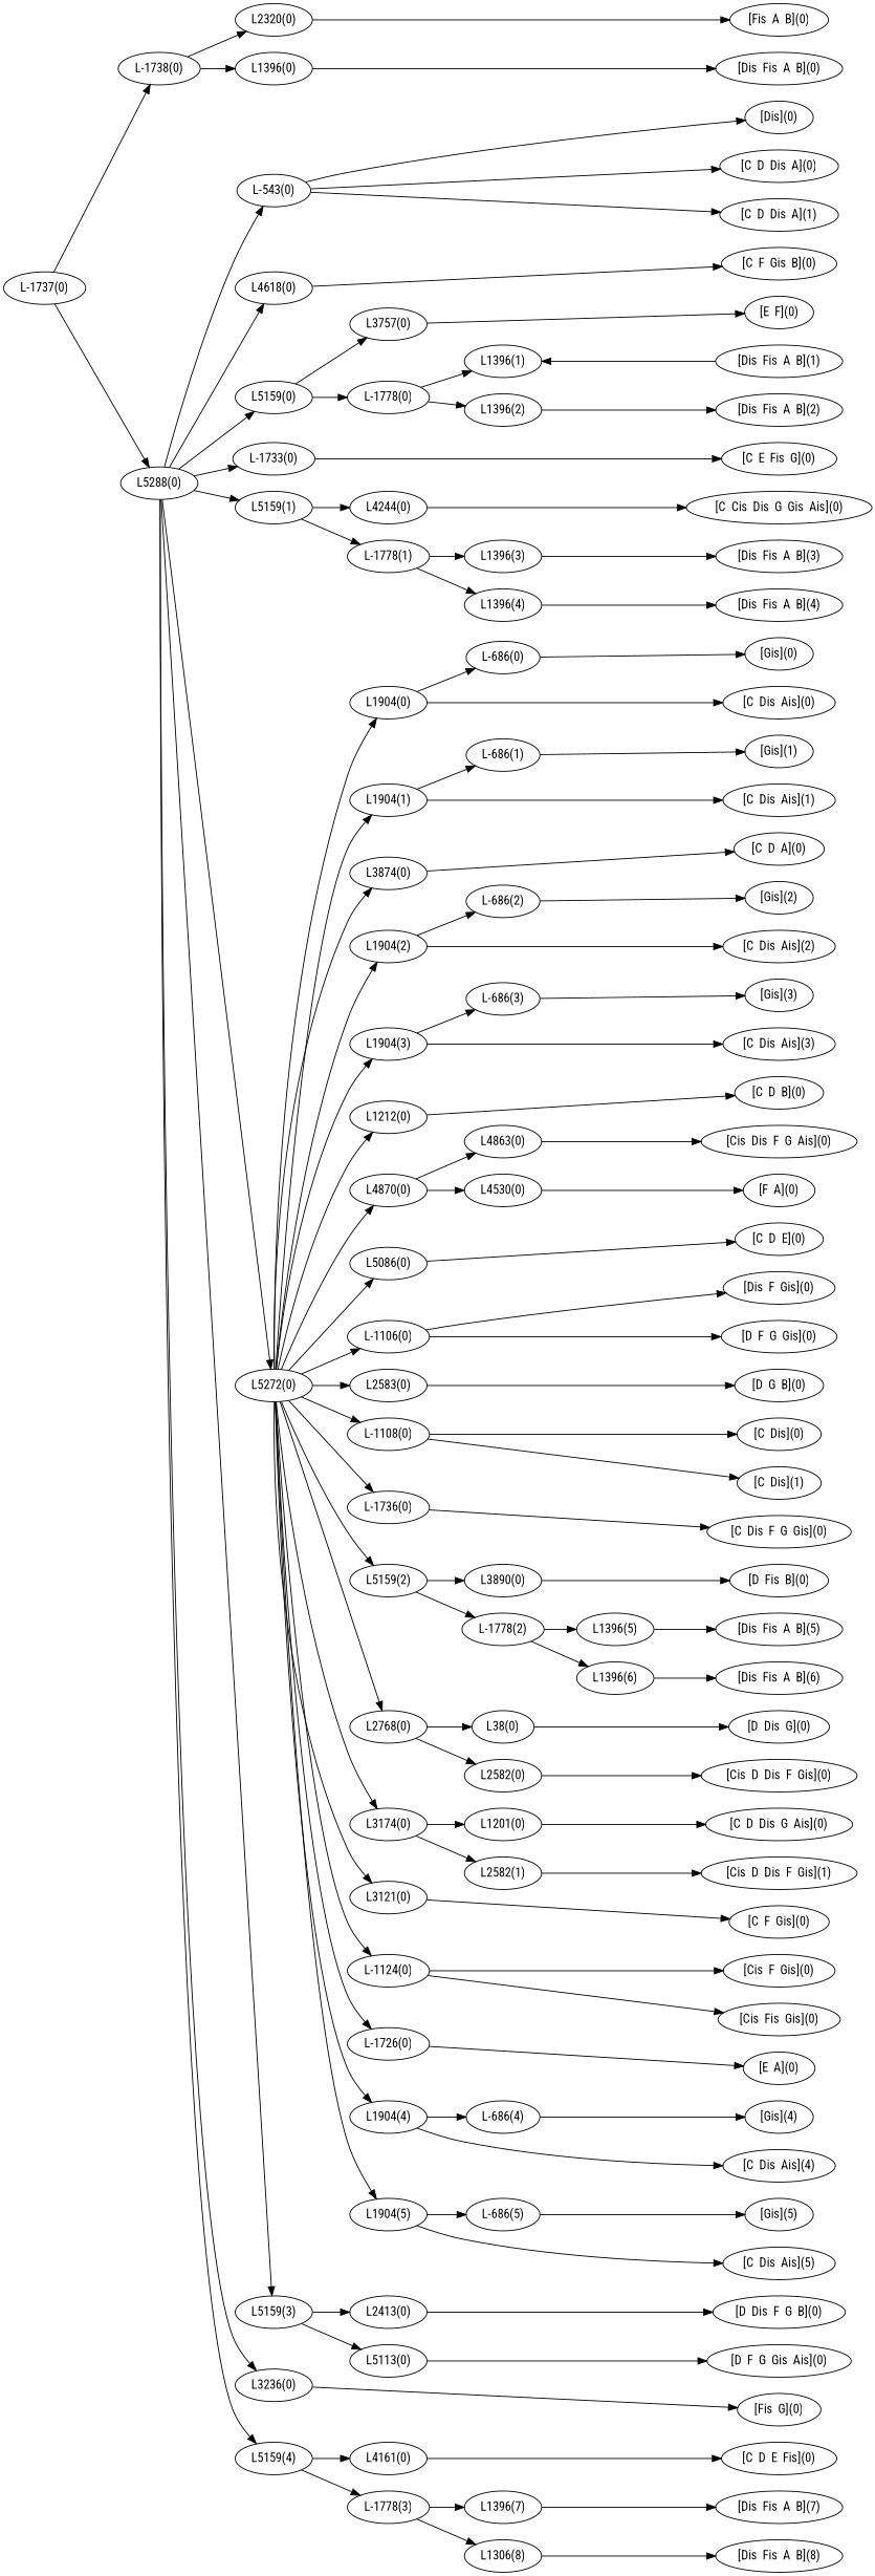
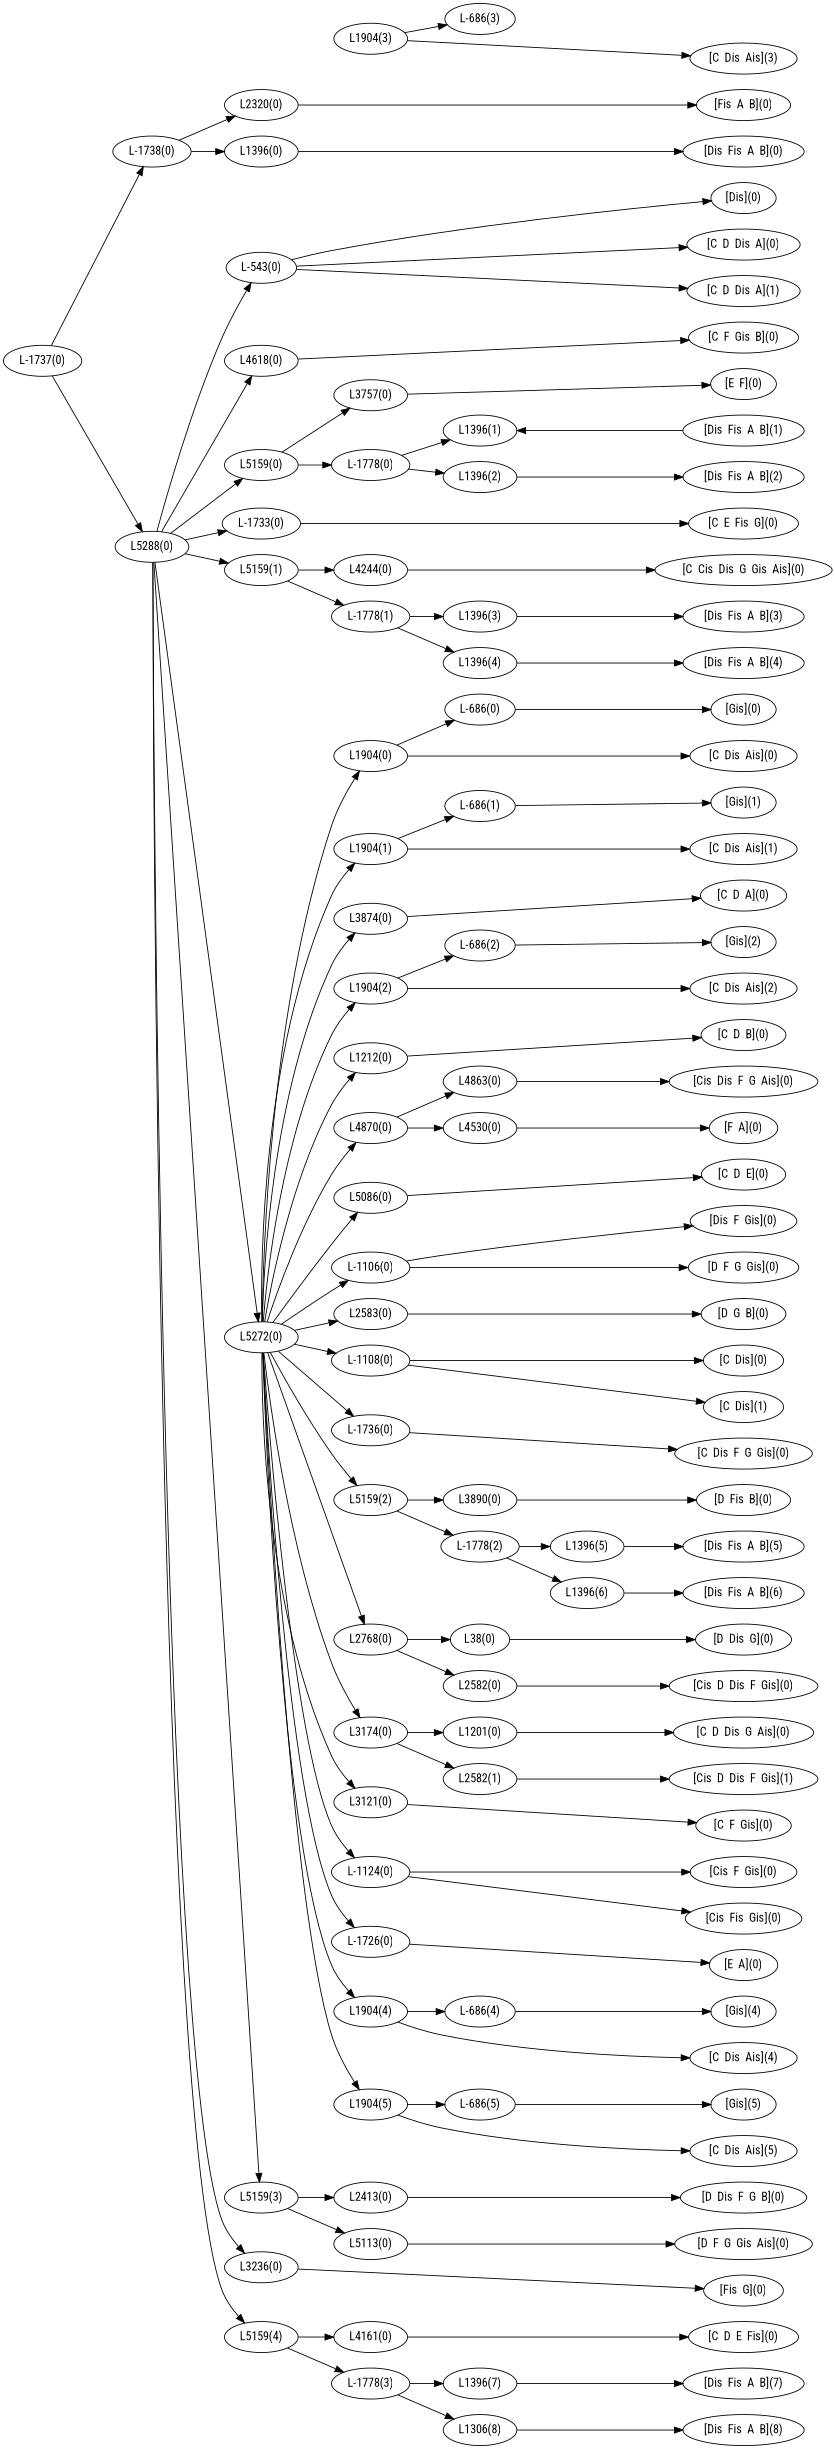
  digraph {
    fontname="Roboto Condensed"
    rankdir=LR
    node [fontname="Roboto Condensed"]
    edge [fontname="Roboto Condensed"]
    "L-1737(0)"
    "L-1738(0)"
    "L5288(0)"
    "L2320(0)"
    "L1396(0)"
    "L-543(0)"
    "L4618(0)"
    "L5159(0)"
    "L-1733(0)"
    "L5159(1)"
    "L5272(0)"
    "L5159(3)"
    "L3236(0)"
    "L5159(4)"
    "L3757(0)"
    "L-1778(0)"
    "L4244(0)"
    "L-1778(1)"
    "L1904(0)"
    "L1904(1)"
    "L3874(0)"
    "L1904(2)"
    "L1904(3)"
    "L1212(0)"
    "L4870(0)"
    "L5086(0)"
    "L-1106(0)"
    "L2583(0)"
    "L-1108(0)"
    "L-1736(0)"
    "L5159(2)"
    "L2768(0)"
    "L3174(0)"
    "L3121(0)"
    "L-1124(0)"
    "L-1726(0)"
    "L1904(4)"
    "L1904(5)"
    "L2413(0)"
    "L5113(0)"
    "L4161(0)"
    "L-1778(3)"
    "L1396(1)"
    "L1396(2)"
    "L1396(3)"
    "L1396(4)"
    "L-686(0)"
    "L-686(1)"
    "L-686(2)"
    "L-686(3)"
    "L4863(0)"
    "L4530(0)"
    "L3890(0)"
    "L-1778(2)"
    "L38(0)"
    "L2582(0)"
    "L1201(0)"
    "L2582(1)"
    "L-686(4)"
    "L-686(5)"
    "L1396(7)"
    n62 [label="L1306(8)"]
    "L1396(5)"
    "L1396(6)"
    "[Fis  A  B](0)"
    "[Dis  Fis  A  B](0)"
    "[Dis](0)"
    "[C  D  Dis  A](0)"
    "[C  D  Dis  A](1)"
    "[C  F  Gis  B](0)"
    "[E  F](0)"
    "[Dis  Fis  A  B](1)"
    "[Dis  Fis  A  B](2)"
    "[C  E  Fis  G](0)"
    "[C  Cis  Dis  G  Gis  Ais](0)"
    "[Dis  Fis  A  B](3)"
    "[Dis  Fis  A  B](4)"
    "[Gis](0)"
    "[C  Dis  Ais](0)"
    "[Gis](1)"
    "[C  Dis  Ais](1)"
    "[C  D  A](0)"
    "[Gis](2)"
    "[C  Dis  Ais](2)"
-   "[Gis](3)"
    "[C  Dis  Ais](3)"
    "[C  D  B](0)"
    "[Cis  Dis  F  G  Ais](0)"
    "[F  A](0)"
    "[C  D  E](0)"
    "[Dis  F  Gis](0)"
    "[D  F  G  Gis](0)"
    "[D  G  B](0)"
    "[C  Dis](0)"
    "[C  Dis](1)"
    "[C  Dis  F  G  Gis](0)"
    "[D  Fis  B](0)"
    "[Dis  Fis  A  B](5)"
    "[Dis  Fis  A  B](6)"
    "[D  Dis  G](0)"
    "[Cis  D  Dis  F  Gis](0)"
    "[C  D  Dis  G  Ais](0)"
    "[Cis  D  Dis  F  Gis](1)"
    "[C  F  Gis](0)"
    "[Cis  F  Gis](0)"
    "[Cis  Fis  Gis](0)"
    "[E  A](0)"
    "[Gis](4)"
    "[C  Dis  Ais](4)"
    "[Gis](5)"
    "[C  Dis  Ais](5)"
    "[D  Dis  F  G  B](0)"
    "[D  F  G  Gis  Ais](0)"
    "[Fis  G](0)"
    "[C  D  E  Fis](0)"
    "[Dis  Fis  A  B](7)"
    "[Dis  Fis  A  B](8)"
    subgraph sub_1 {
      rank=min
      "L-1737(0)"
    }
    subgraph sub_2 {
      rank=same
      "L-1738(0)"
      "L5288(0)"
    }
    subgraph sub_3 {
      rank=same
      "L2320(0)"
      "L1396(0)"
      "L-543(0)"
      "L4618(0)"
      "L5159(0)"
      "L-1733(0)"
      "L5159(1)"
      "L5272(0)"
      "L5159(3)"
      "L3236(0)"
      "L5159(4)"
    }
    subgraph sub_4 {
      rank=same
      "L3757(0)"
      "L-1778(0)"
      "L4244(0)"
      "L-1778(1)"
      "L1904(0)"
      "L1904(1)"
      "L3874(0)"
      "L1904(2)"
      "L1904(3)"
      "L1212(0)"
      "L4870(0)"
      "L5086(0)"
      "L-1106(0)"
      "L2583(0)"
      "L-1108(0)"
      "L-1736(0)"
      "L5159(2)"
      "L2768(0)"
      "L3174(0)"
      "L3121(0)"
      "L-1124(0)"
      "L-1726(0)"
      "L1904(4)"
      "L1904(5)"
      "L2413(0)"
      "L5113(0)"
      "L4161(0)"
      "L-1778(3)"
    }
    subgraph sub_5 {
      rank=same
      "L1396(1)"
      "L1396(2)"
      "L1396(3)"
      "L1396(4)"
      "L-686(0)"
      "L-686(1)"
      "L-686(2)"
      "L-686(3)"
      "L4863(0)"
      "L4530(0)"
      "L3890(0)"
      "L-1778(2)"
      "L38(0)"
      "L2582(0)"
      "L1201(0)"
      "L2582(1)"
      "L-686(4)"
      "L-686(5)"
      "L1396(7)"
      n62
    }
    subgraph sub_6 {
      rank=same
      "L1396(5)"
      "L1396(6)"
    }
    subgraph sub_7 {
      rank=max
      "[Fis  A  B](0)"
      "[Dis  Fis  A  B](0)"
      "[Dis](0)"
      "[C  D  Dis  A](0)"
      "[C  D  Dis  A](1)"
      "[C  F  Gis  B](0)"
      "[E  F](0)"
      "[Dis  Fis  A  B](1)"
      "[Dis  Fis  A  B](2)"
      "[C  E  Fis  G](0)"
      "[C  Cis  Dis  G  Gis  Ais](0)"
      "[Dis  Fis  A  B](3)"
      "[Dis  Fis  A  B](4)"
      "[Gis](0)"
      "[C  Dis  Ais](0)"
      "[Gis](1)"
      "[C  Dis  Ais](1)"
      "[C  D  A](0)"
      "[Gis](2)"
      "[C  Dis  Ais](2)"
-     "[Gis](3)"
      "[C  Dis  Ais](3)"
      "[C  D  B](0)"
      "[Cis  Dis  F  G  Ais](0)"
      "[F  A](0)"
      "[C  D  E](0)"
      "[Dis  F  Gis](0)"
      "[D  F  G  Gis](0)"
      "[D  G  B](0)"
      "[C  Dis](0)"
      "[C  Dis](1)"
      "[C  Dis  F  G  Gis](0)"
      "[D  Fis  B](0)"
      "[Dis  Fis  A  B](5)"
      "[Dis  Fis  A  B](6)"
      "[D  Dis  G](0)"
      "[Cis  D  Dis  F  Gis](0)"
      "[C  D  Dis  G  Ais](0)"
      "[Cis  D  Dis  F  Gis](1)"
      "[C  F  Gis](0)"
      "[Cis  F  Gis](0)"
      "[Cis  Fis  Gis](0)"
      "[E  A](0)"
      "[Gis](4)"
      "[C  Dis  Ais](4)"
      "[Gis](5)"
      "[C  Dis  Ais](5)"
      "[D  Dis  F  G  B](0)"
      "[D  F  G  Gis  Ais](0)"
      "[Fis  G](0)"
      "[C  D  E  Fis](0)"
      "[Dis  Fis  A  B](7)"
      "[Dis  Fis  A  B](8)"
    }
    "L-1737(0)" -> "L-1738(0)"
    "L-1737(0)" -> "L5288(0)"
    "L-1738(0)" -> "L2320(0)"
    "L-1738(0)" -> "L1396(0)"
    "L5288(0)" -> "L-543(0)"
    "L5288(0)" -> "L4618(0)"
    "L5288(0)" -> "L5159(0)"
    "L5288(0)" -> "L-1733(0)"
    "L5288(0)" -> "L5159(1)"
    "L5288(0)" -> "L5272(0)"
    "L5288(0)" -> "L5159(3)"
    "L5288(0)" -> "L3236(0)"
    "L5288(0)" -> "L5159(4)"
    "L2320(0)" -> "[Fis  A  B](0)"
    "L1396(0)" -> "[Dis  Fis  A  B](0)"
    "L-543(0)" -> "[Dis](0)"
    "L-543(0)" -> "[C  D  Dis  A](0)"
    "L-543(0)" -> "[C  D  Dis  A](1)"
    "L4618(0)" -> "[C  F  Gis  B](0)"
    "L5159(0)" -> "L3757(0)"
    "L5159(0)" -> "L-1778(0)"
    "L-1733(0)" -> "[C  E  Fis  G](0)"
    "L5159(1)" -> "L4244(0)"
    "L5159(1)" -> "L-1778(1)"
    "L5272(0)" -> "L1904(0)"
    "L5272(0)" -> "L1904(1)"
    "L5272(0)" -> "L3874(0)"
    "L5272(0)" -> "L1904(2)"
-   "L5272(0)" -> "L1904(3)"
    "L5272(0)" -> "L1212(0)"
    "L5272(0)" -> "L4870(0)"
    "L5272(0)" -> "L5086(0)"
    "L5272(0)" -> "L-1106(0)"
    "L5272(0)" -> "L2583(0)"
    "L5272(0)" -> "L-1108(0)"
    "L5272(0)" -> "L-1736(0)"
    "L5272(0)" -> "L5159(2)"
    "L5272(0)" -> "L2768(0)"
    "L5272(0)" -> "L3174(0)"
    "L5272(0)" -> "L3121(0)"
    "L5272(0)" -> "L-1124(0)"
    "L5272(0)" -> "L-1726(0)"
    "L5272(0)" -> "L1904(4)"
    "L5272(0)" -> "L1904(5)"
    "L5159(3)" -> "L2413(0)"
    "L5159(3)" -> "L5113(0)"
    "L3236(0)" -> "[Fis  G](0)"
    "L5159(4)" -> "L4161(0)"
    "L5159(4)" -> "L-1778(3)"
    "L3757(0)" -> "[E  F](0)"
    "L-1778(0)" -> "L1396(1)"
    "L-1778(0)" -> "L1396(2)"
    "L4244(0)" -> "[C  Cis  Dis  G  Gis  Ais](0)"
    "L-1778(1)" -> "L1396(3)"
    "L-1778(1)" -> "L1396(4)"
    "L1904(0)" -> "L-686(0)"
    "L1904(0)" -> "[C  Dis  Ais](0)"
    "L1904(1)" -> "L-686(1)"
    "L1904(1)" -> "[C  Dis  Ais](1)"
    "L3874(0)" -> "[C  D  A](0)"
    "L1904(2)" -> "L-686(2)"
    "L1904(2)" -> "[C  Dis  Ais](2)"
    "L1904(3)" -> "L-686(3)"
    "L1904(3)" -> "[C  Dis  Ais](3)"
    "L1212(0)" -> "[C  D  B](0)"
    "L4870(0)" -> "L4863(0)"
    "L4870(0)" -> "L4530(0)"
    "L5086(0)" -> "[C  D  E](0)"
    "L-1106(0)" -> "[Dis  F  Gis](0)"
    "L-1106(0)" -> "[D  F  G  Gis](0)"
    "L2583(0)" -> "[D  G  B](0)"
    "L-1108(0)" -> "[C  Dis](0)"
    "L-1108(0)" -> "[C  Dis](1)"
    "L-1736(0)" -> "[C  Dis  F  G  Gis](0)"
    "L5159(2)" -> "L3890(0)"
    "L5159(2)" -> "L-1778(2)"
    "L2768(0)" -> "L38(0)"
    "L2768(0)" -> "L2582(0)"
    "L3174(0)" -> "L1201(0)"
    "L3174(0)" -> "L2582(1)"
    "L3121(0)" -> "[C  F  Gis](0)"
    "L-1124(0)" -> "[Cis  F  Gis](0)"
    "L-1124(0)" -> "[Cis  Fis  Gis](0)"
    "L-1726(0)" -> "[E  A](0)"
    "L1904(4)" -> "L-686(4)"
    "L1904(4)" -> "[C  Dis  Ais](4)"
    "L1904(5)" -> "L-686(5)"
    "L1904(5)" -> "[C  Dis  Ais](5)"
    "L2413(0)" -> "[D  Dis  F  G  B](0)"
    "L5113(0)" -> "[D  F  G  Gis  Ais](0)"
    "L4161(0)" -> "[C  D  E  Fis](0)"
    "L-1778(3)" -> "L1396(7)"
    "L-1778(3)" -> n62
    "L1396(2)" -> "[Dis  Fis  A  B](2)"
    "L1396(3)" -> "[Dis  Fis  A  B](3)"
    "L1396(4)" -> "[Dis  Fis  A  B](4)"
    "L-686(0)" -> "[Gis](0)"
    "L-686(1)" -> "[Gis](1)"
    "L-686(2)" -> "[Gis](2)"
-   "L-686(3)" -> "[Gis](3)"
    "L4863(0)" -> "[Cis  Dis  F  G  Ais](0)"
    "L4530(0)" -> "[F  A](0)"
    "L3890(0)" -> "[D  Fis  B](0)"
    "L-1778(2)" -> "L1396(5)"
    "L-1778(2)" -> "L1396(6)"
    "L38(0)" -> "[D  Dis  G](0)"
    "L2582(0)" -> "[Cis  D  Dis  F  Gis](0)"
    "L1201(0)" -> "[C  D  Dis  G  Ais](0)"
    "L2582(1)" -> "[Cis  D  Dis  F  Gis](1)"
    "L-686(4)" -> "[Gis](4)"
    "L-686(5)" -> "[Gis](5)"
    "L1396(7)" -> "[Dis  Fis  A  B](7)"
    n62 -> "[Dis  Fis  A  B](8)"
    "L1396(5)" -> "[Dis  Fis  A  B](5)"
    "L1396(6)" -> "[Dis  Fis  A  B](6)"
    "[Dis  Fis  A  B](1)" -> "L1396(1)"
  }
